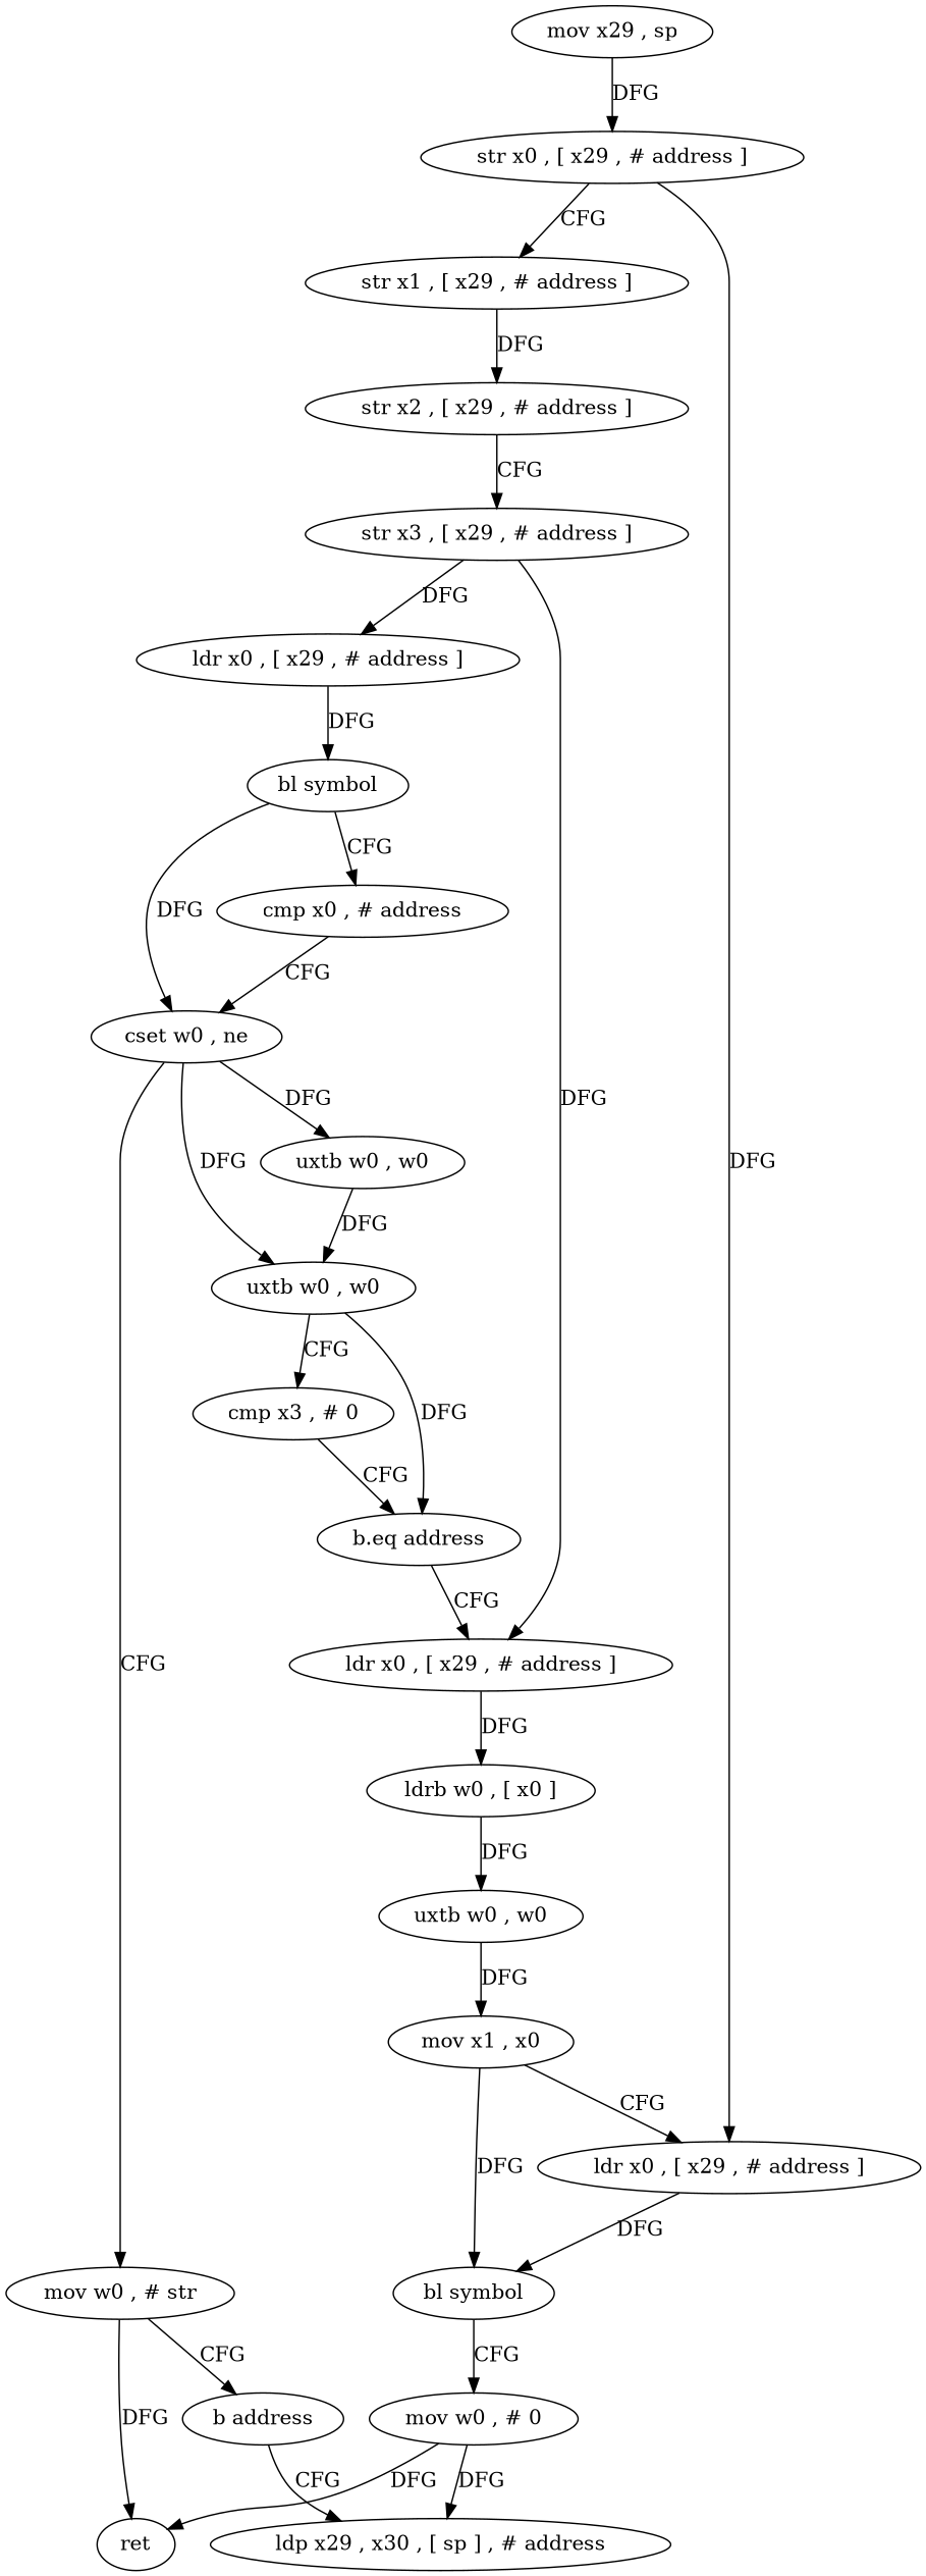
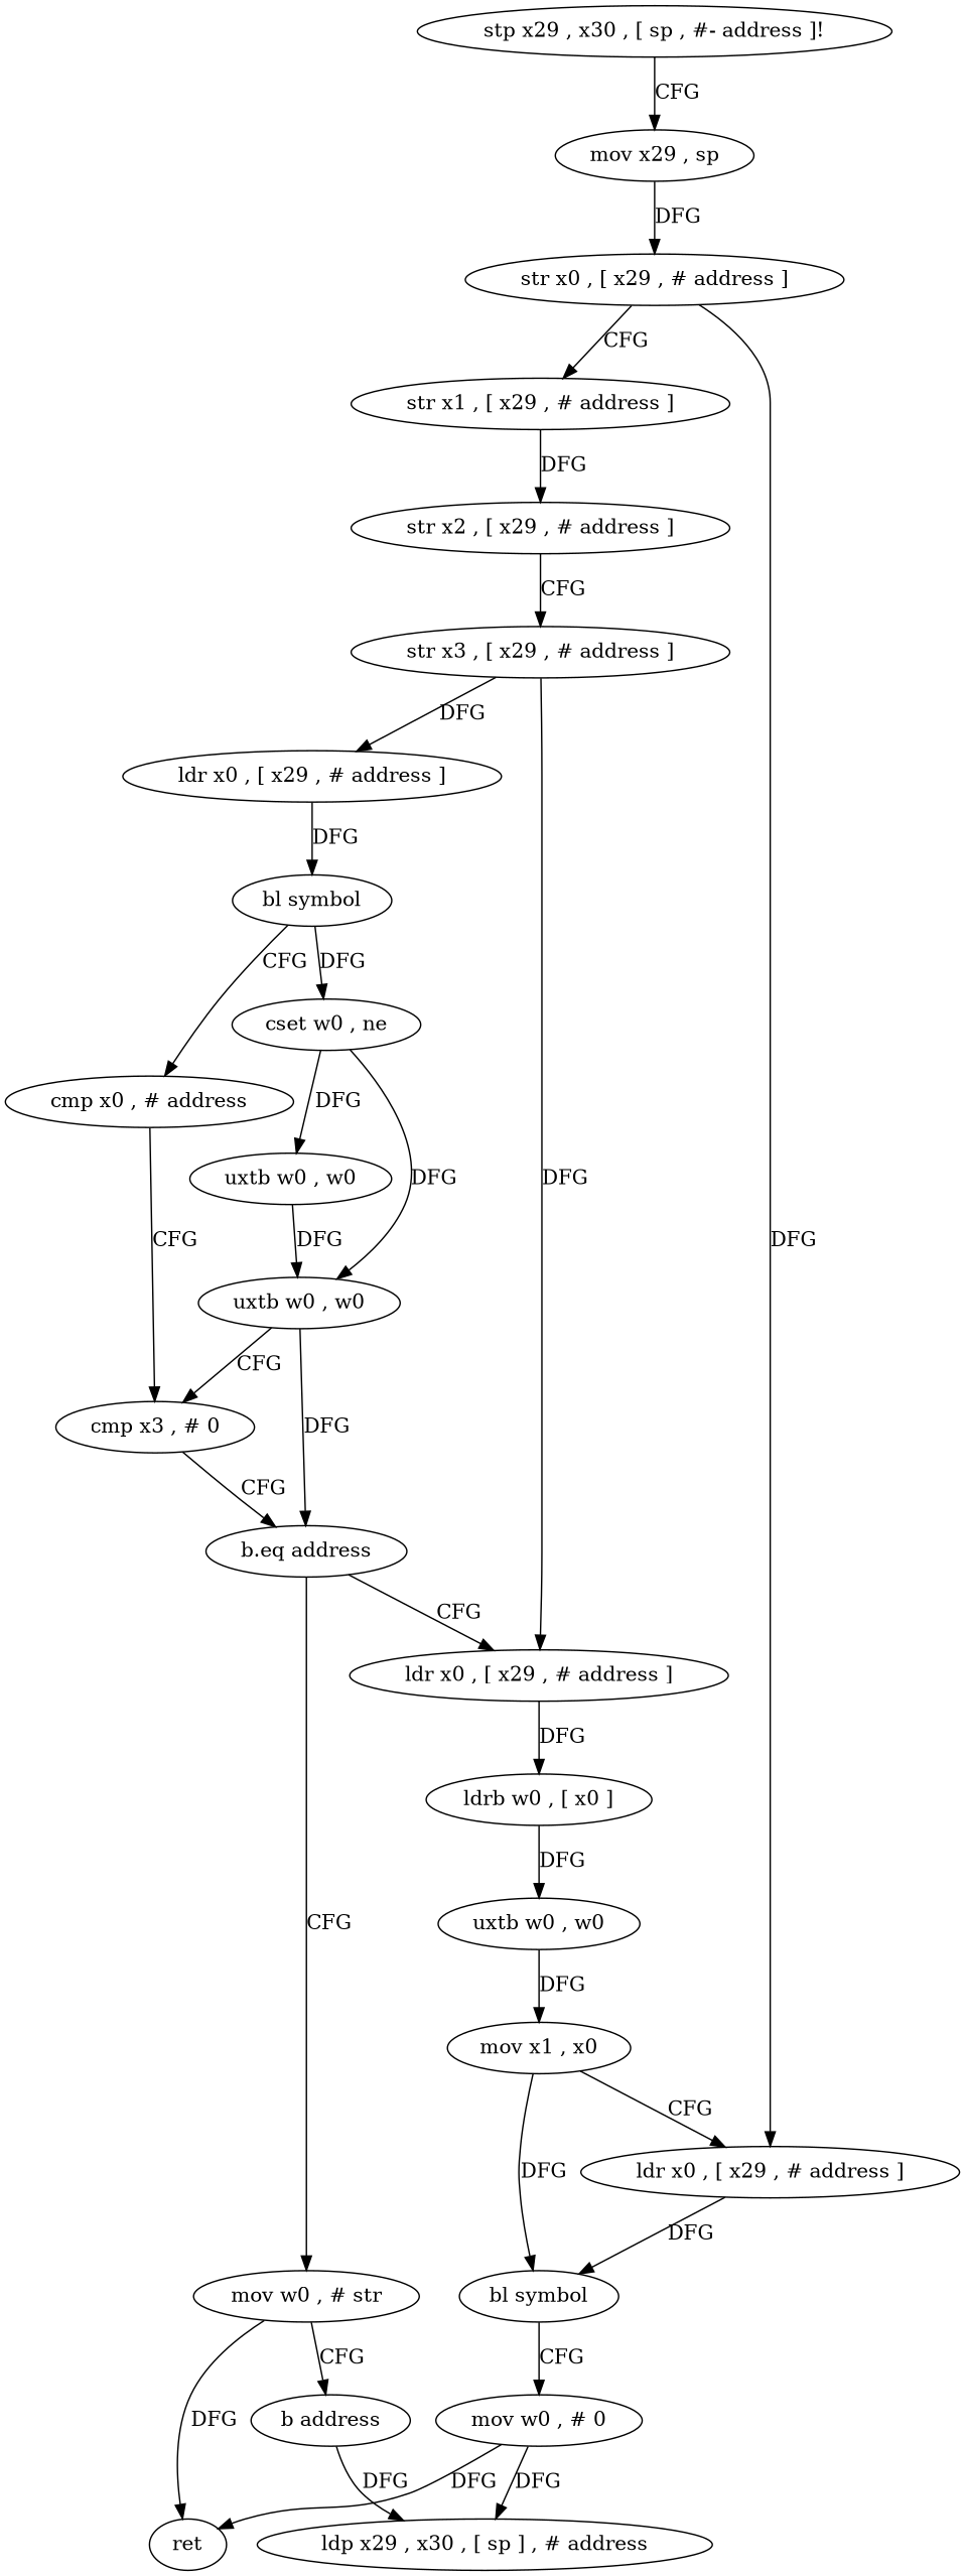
  digraph {
+   n1 [label="stp x29 , x30 , [ sp , #- address ]!"]
    n2 [label="mov x29 , sp"]
    n3 [label="str x0 , [ x29 , # address ]"]
    n4 [label="str x1 , [ x29 , # address ]"]
    n5 [label="ldr x0 , [ x29 , # address ]"]
    n6 [label="str x2 , [ x29 , # address ]"]
    n7 [label="bl symbol"]
    n8 [label="str x3 , [ x29 , # address ]"]
    n9 [label="ldr x0 , [ x29 , # address ]"]
    n10 [label="ldr x0 , [ x29 , # address ]"]
    n11 [label="bl symbol"]
    n12 [label="ldrb w0 , [ x0 ]"]
    n13 [label="cmp x0 , # address"]
    n14 [label="cset w0 , ne"]
    n15 [label="uxtb w0 , w0"]
    n16 [label="uxtb w0 , w0"]
    n17 [label="cmp x3 , # 0"]
    n18 [label="b.eq address"]
    n19 [label="mov w0 , # str"]
    n20 [label="b address"]
    n21 [label=ret]
    n22 [label="uxtb w0 , w0"]
    n23 [label="ldp x29 , x30 , [ sp ] , # address"]
    n24 [label="mov x1 , x0"]
    n25 [label="mov w0 , # 0"]
+   n1 -> n2 [label=CFG]
    n2 -> n3 [label=DFG]
    n3 -> n4 [label=CFG]
    n3 -> n5 [label=DFG]
    n4 -> n6 [label=DFG]
    n5 -> n7 [label=DFG]
    n6 -> n8 [label=CFG]
    n7 -> n25 [label=CFG]
    n8 -> n9 [label=DFG]
    n8 -> n10 [label=DFG]
    n9 -> n11 [label=DFG]
    n10 -> n12 [label=DFG]
    n11 -> n13 [label=CFG]
    n11 -> n14 [label=DFG]
    n12 -> n22 [label=DFG]
-   n13 -> n14 [label=CFG]
+   n13 -> n17 [label=CFG]
    n14 -> n15 [label=DFG]
    n14 -> n16 [label=DFG]
    n15 -> n16 [label=DFG]
    n16 -> n17 [label=CFG]
    n16 -> n18 [label=DFG]
    n17 -> n18 [label=CFG]
    n18 -> n10 [label=CFG]
-   n14 -> n19 [label=CFG]
+   n18 -> n19 [label=CFG]
    n19 -> n20 [label=CFG]
    n19 -> n21 [label=DFG]
-   n20 -> n23 [label=CFG]
+   n20 -> n23 [label=DFG]
    n22 -> n24 [label=DFG]
    n24 -> n5 [label=CFG]
    n24 -> n7 [label=DFG]
    n25 -> n21 [label=DFG]
    n25 -> n23 [label=DFG]
  }
